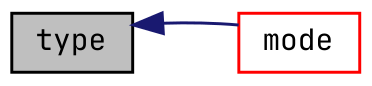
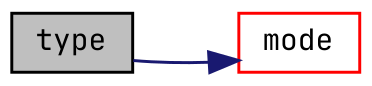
  digraph {
    rankdir=LR
    fontname="JetBrains Mono"
    node [fontname="JetBrains Mono" fontsize=10 shape=record]
    n1 [color=black fillcolor=grey75 fontcolor=black height=0.2 label=type style=filled width=0.4]
    n2 [color=red height=0.2 label=mode width=0.4]
-   n2 -> n1 [color=midnightblue fontname="JetBrains Mono" fontsize=10 labelfontname=Helvetica labelfontsize=10 style=solid]
+   n1 -> n2 [color=midnightblue fontname="JetBrains Mono" fontsize=10 labelfontname=Helvetica labelfontsize=10 style=solid]
  }
